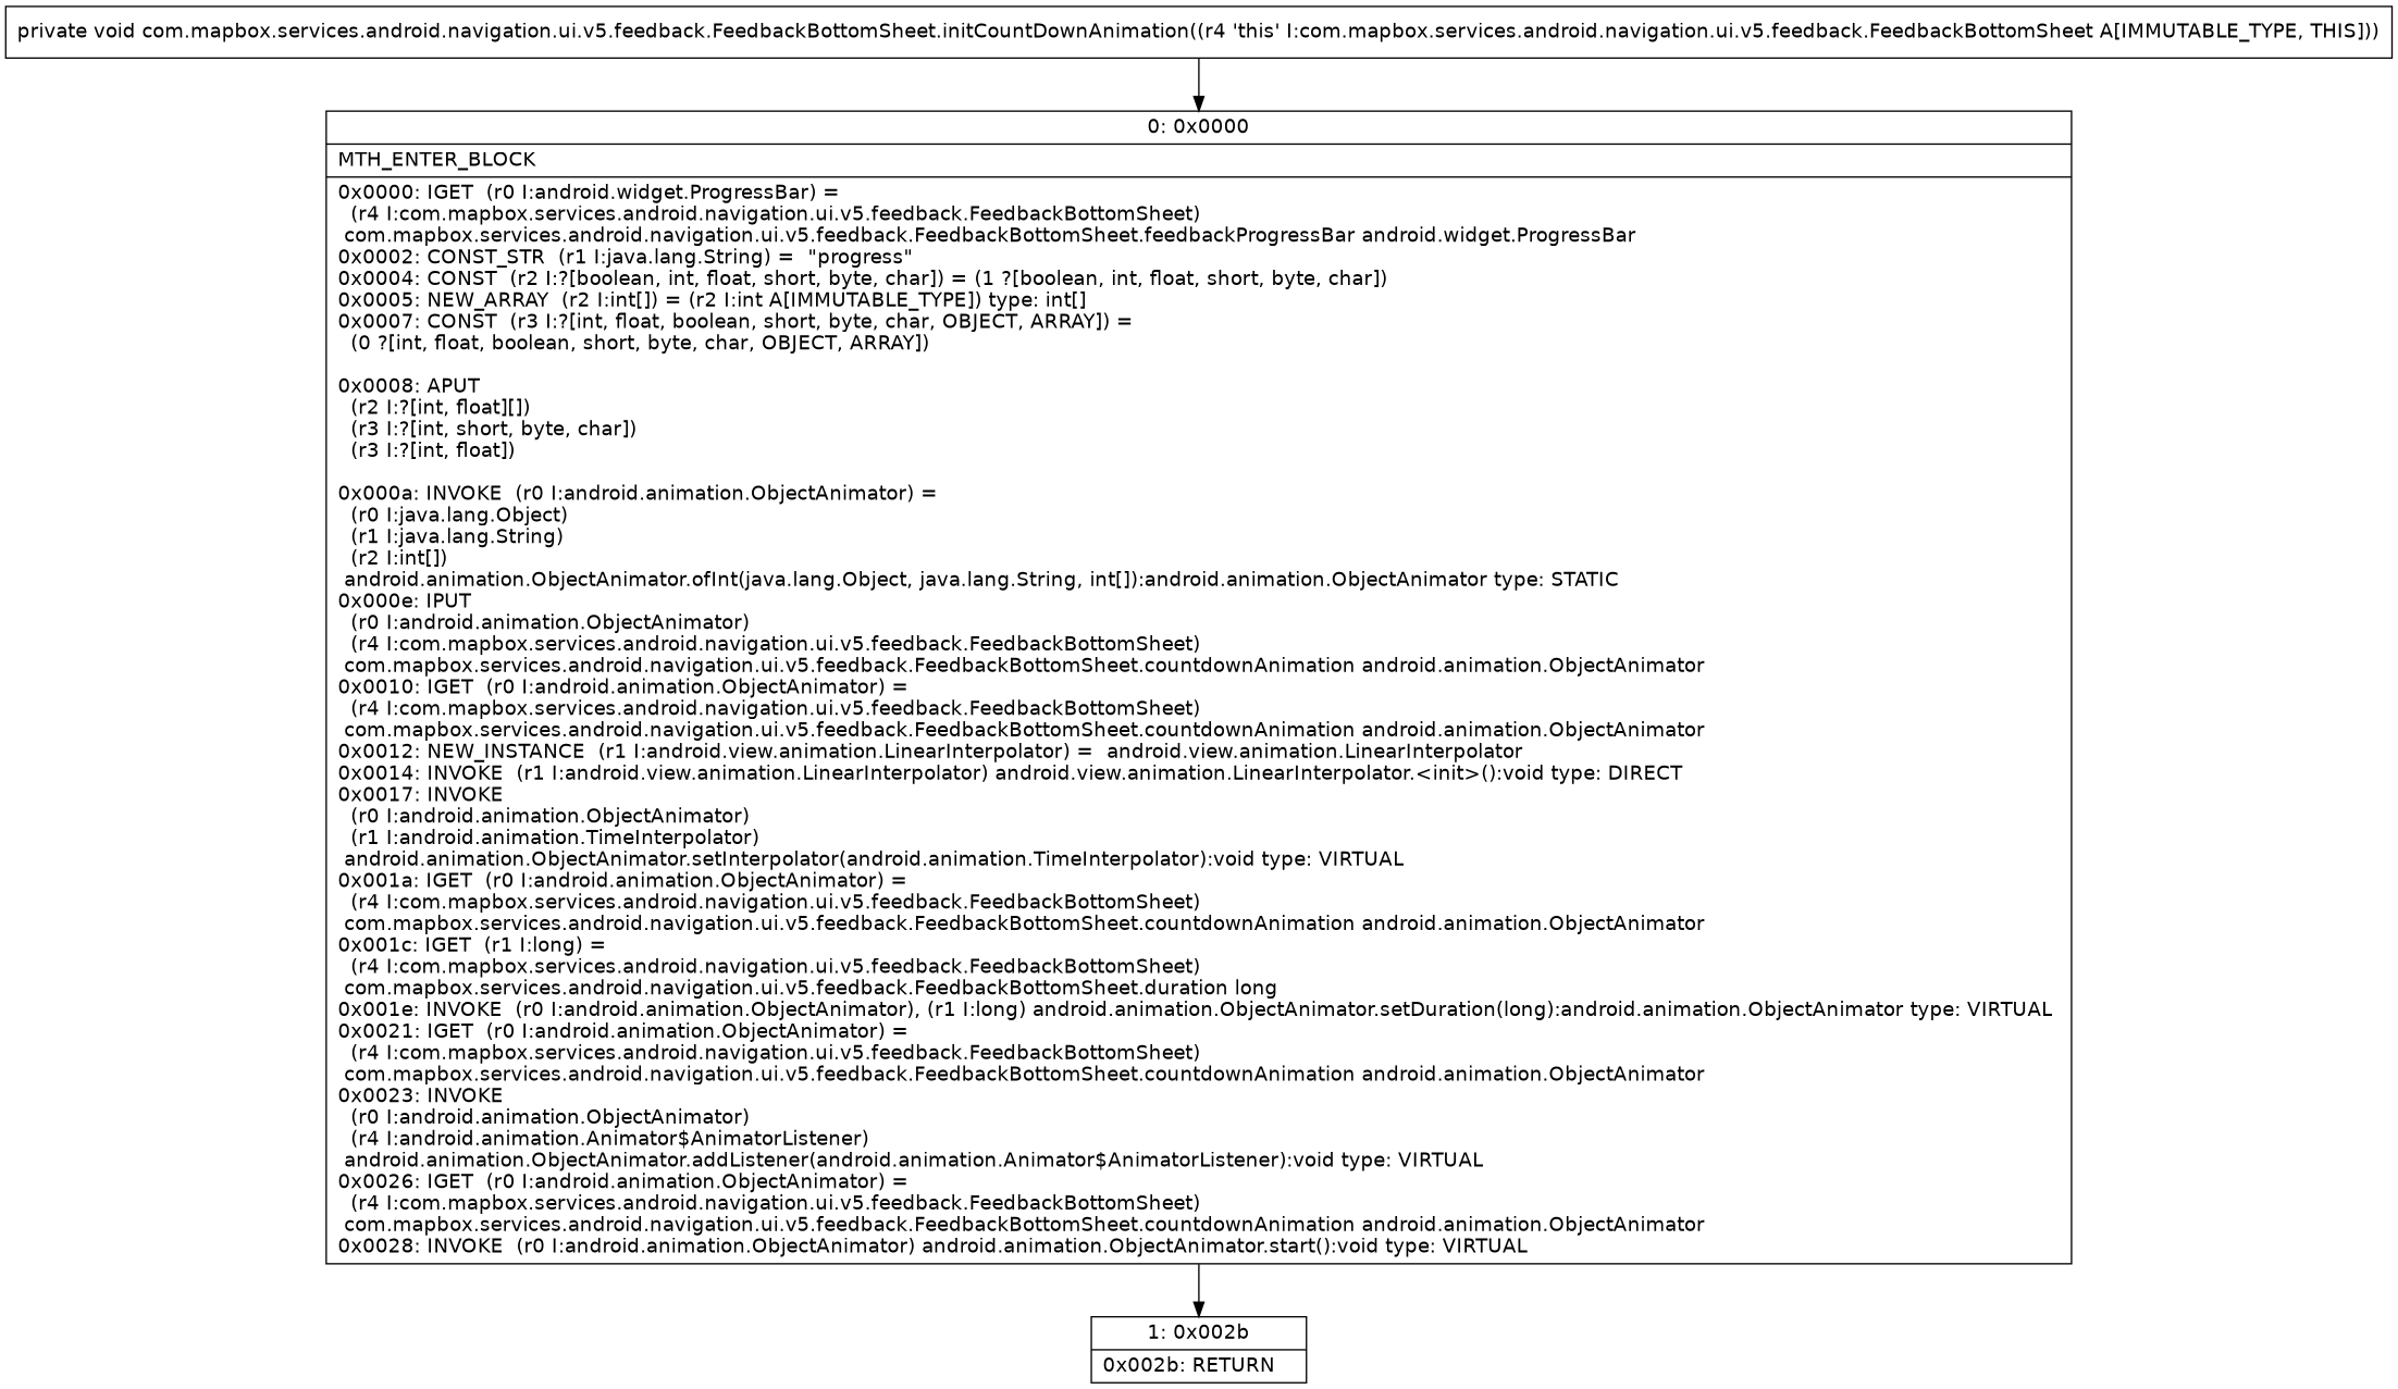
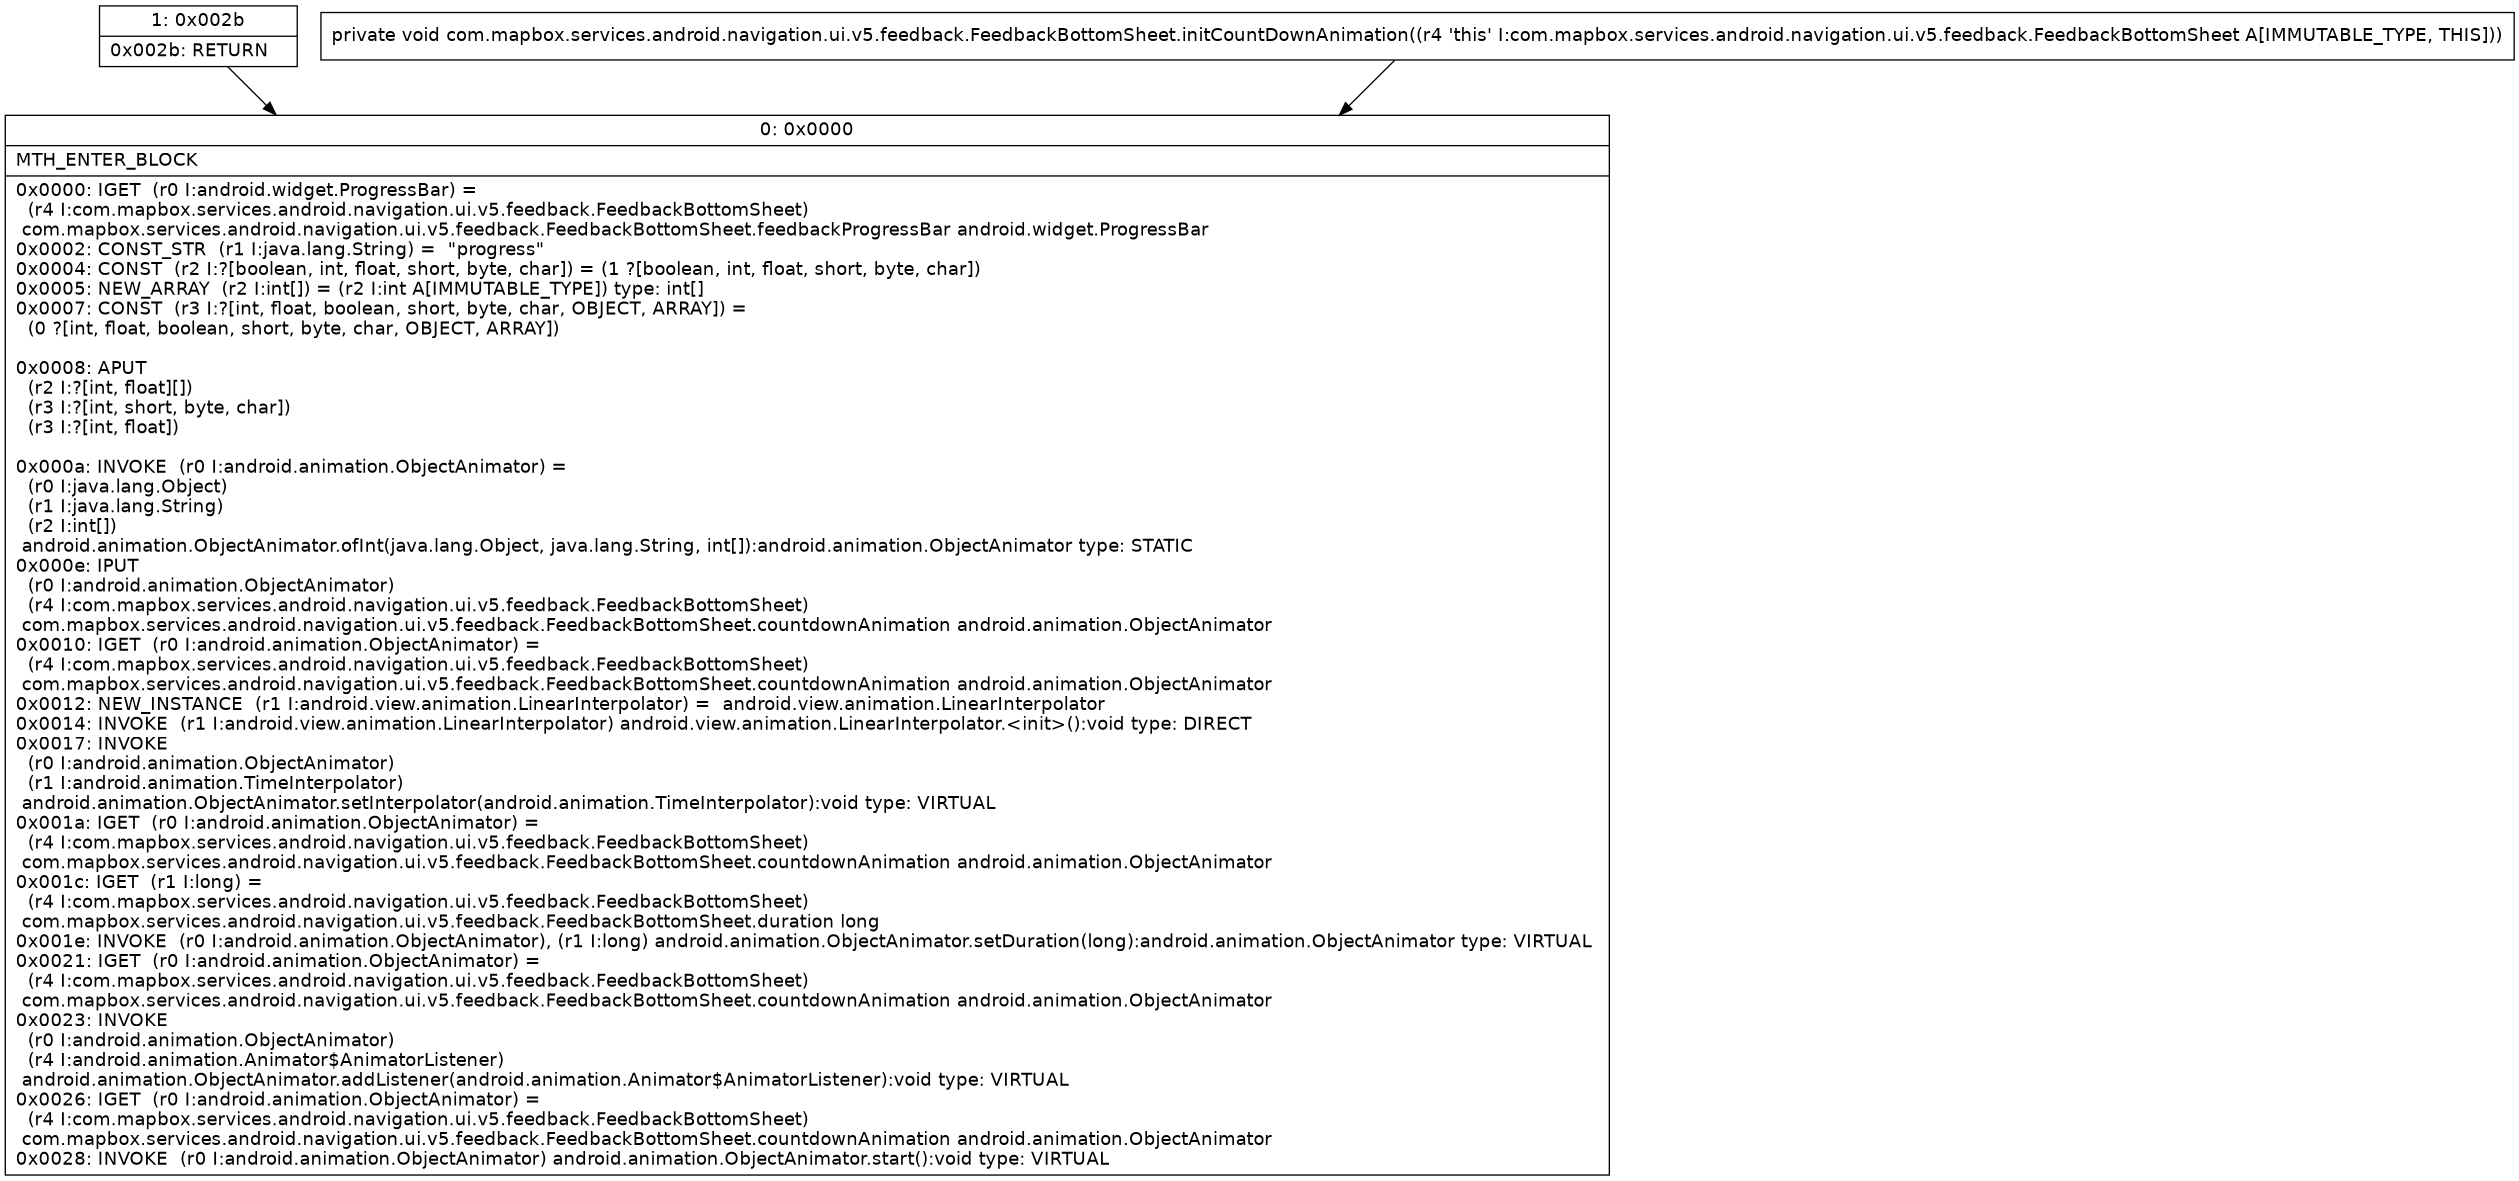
  digraph {
    fontname="DejaVu Sans"
    node [shape=record fontname="DejaVu Sans"]
    edge [fontname="DejaVu Sans"]
    n1 [label="{0\:\ 0x0000|MTH_ENTER_BLOCK\l|0x0000: IGET  (r0 I:android.widget.ProgressBar) = \l  (r4 I:com.mapbox.services.android.navigation.ui.v5.feedback.FeedbackBottomSheet)\l com.mapbox.services.android.navigation.ui.v5.feedback.FeedbackBottomSheet.feedbackProgressBar android.widget.ProgressBar \l0x0002: CONST_STR  (r1 I:java.lang.String) =  \"progress\" \l0x0004: CONST  (r2 I:?[boolean, int, float, short, byte, char]) = (1 ?[boolean, int, float, short, byte, char]) \l0x0005: NEW_ARRAY  (r2 I:int[]) = (r2 I:int A[IMMUTABLE_TYPE]) type: int[] \l0x0007: CONST  (r3 I:?[int, float, boolean, short, byte, char, OBJECT, ARRAY]) = \l  (0 ?[int, float, boolean, short, byte, char, OBJECT, ARRAY])\l \l0x0008: APUT  \l  (r2 I:?[int, float][])\l  (r3 I:?[int, short, byte, char])\l  (r3 I:?[int, float])\l \l0x000a: INVOKE  (r0 I:android.animation.ObjectAnimator) = \l  (r0 I:java.lang.Object)\l  (r1 I:java.lang.String)\l  (r2 I:int[])\l android.animation.ObjectAnimator.ofInt(java.lang.Object, java.lang.String, int[]):android.animation.ObjectAnimator type: STATIC \l0x000e: IPUT  \l  (r0 I:android.animation.ObjectAnimator)\l  (r4 I:com.mapbox.services.android.navigation.ui.v5.feedback.FeedbackBottomSheet)\l com.mapbox.services.android.navigation.ui.v5.feedback.FeedbackBottomSheet.countdownAnimation android.animation.ObjectAnimator \l0x0010: IGET  (r0 I:android.animation.ObjectAnimator) = \l  (r4 I:com.mapbox.services.android.navigation.ui.v5.feedback.FeedbackBottomSheet)\l com.mapbox.services.android.navigation.ui.v5.feedback.FeedbackBottomSheet.countdownAnimation android.animation.ObjectAnimator \l0x0012: NEW_INSTANCE  (r1 I:android.view.animation.LinearInterpolator) =  android.view.animation.LinearInterpolator \l0x0014: INVOKE  (r1 I:android.view.animation.LinearInterpolator) android.view.animation.LinearInterpolator.\<init\>():void type: DIRECT \l0x0017: INVOKE  \l  (r0 I:android.animation.ObjectAnimator)\l  (r1 I:android.animation.TimeInterpolator)\l android.animation.ObjectAnimator.setInterpolator(android.animation.TimeInterpolator):void type: VIRTUAL \l0x001a: IGET  (r0 I:android.animation.ObjectAnimator) = \l  (r4 I:com.mapbox.services.android.navigation.ui.v5.feedback.FeedbackBottomSheet)\l com.mapbox.services.android.navigation.ui.v5.feedback.FeedbackBottomSheet.countdownAnimation android.animation.ObjectAnimator \l0x001c: IGET  (r1 I:long) = \l  (r4 I:com.mapbox.services.android.navigation.ui.v5.feedback.FeedbackBottomSheet)\l com.mapbox.services.android.navigation.ui.v5.feedback.FeedbackBottomSheet.duration long \l0x001e: INVOKE  (r0 I:android.animation.ObjectAnimator), (r1 I:long) android.animation.ObjectAnimator.setDuration(long):android.animation.ObjectAnimator type: VIRTUAL \l0x0021: IGET  (r0 I:android.animation.ObjectAnimator) = \l  (r4 I:com.mapbox.services.android.navigation.ui.v5.feedback.FeedbackBottomSheet)\l com.mapbox.services.android.navigation.ui.v5.feedback.FeedbackBottomSheet.countdownAnimation android.animation.ObjectAnimator \l0x0023: INVOKE  \l  (r0 I:android.animation.ObjectAnimator)\l  (r4 I:android.animation.Animator$AnimatorListener)\l android.animation.ObjectAnimator.addListener(android.animation.Animator$AnimatorListener):void type: VIRTUAL \l0x0026: IGET  (r0 I:android.animation.ObjectAnimator) = \l  (r4 I:com.mapbox.services.android.navigation.ui.v5.feedback.FeedbackBottomSheet)\l com.mapbox.services.android.navigation.ui.v5.feedback.FeedbackBottomSheet.countdownAnimation android.animation.ObjectAnimator \l0x0028: INVOKE  (r0 I:android.animation.ObjectAnimator) android.animation.ObjectAnimator.start():void type: VIRTUAL \l}"]
    n2 [label="{1\:\ 0x002b|0x002b: RETURN   \l}"]
    n3 [label="{private void com.mapbox.services.android.navigation.ui.v5.feedback.FeedbackBottomSheet.initCountDownAnimation((r4 'this' I:com.mapbox.services.android.navigation.ui.v5.feedback.FeedbackBottomSheet A[IMMUTABLE_TYPE, THIS])) }"]
-   n1 -> n2
+   n2 -> n1
    n3 -> n1
  }
